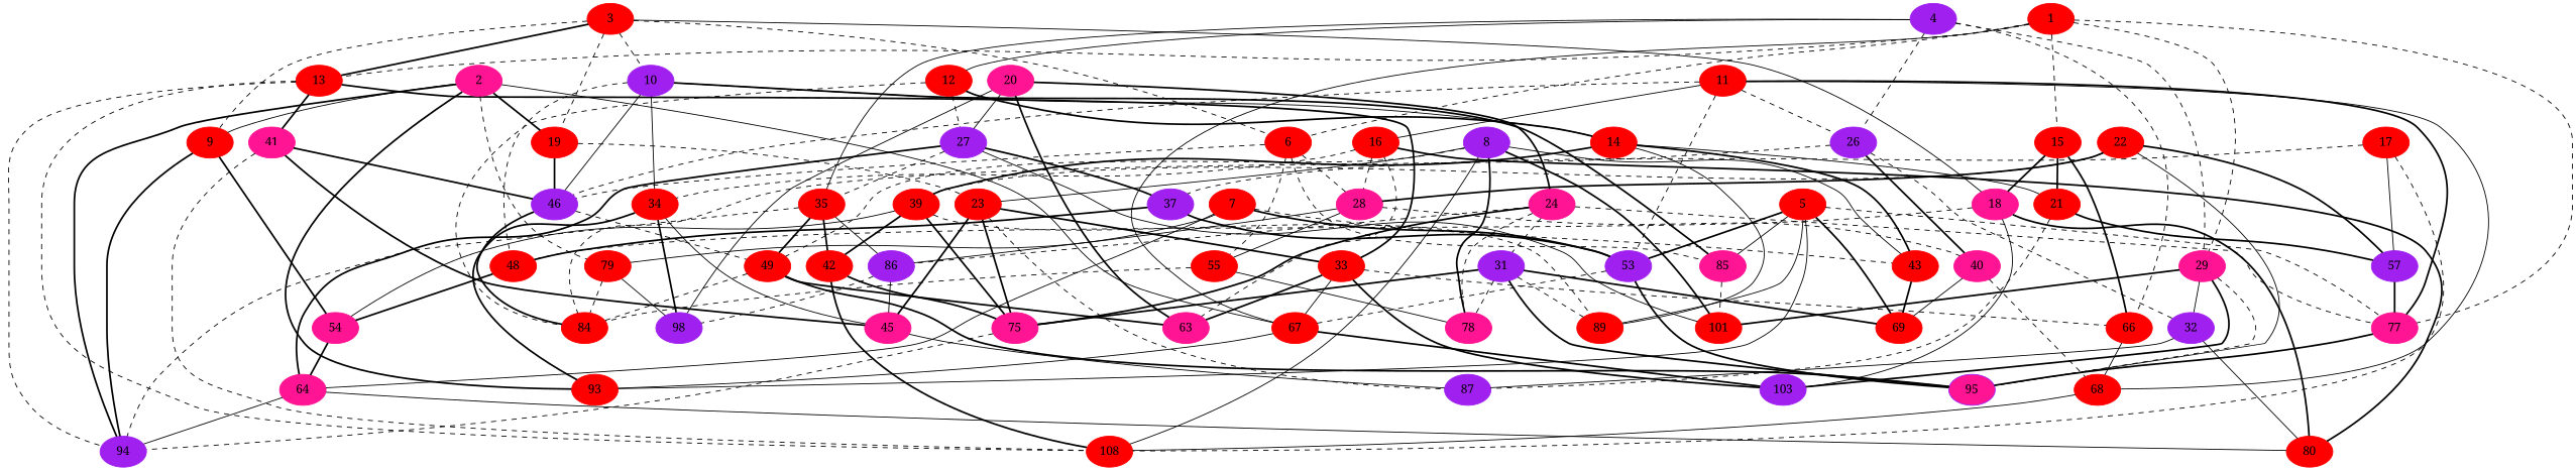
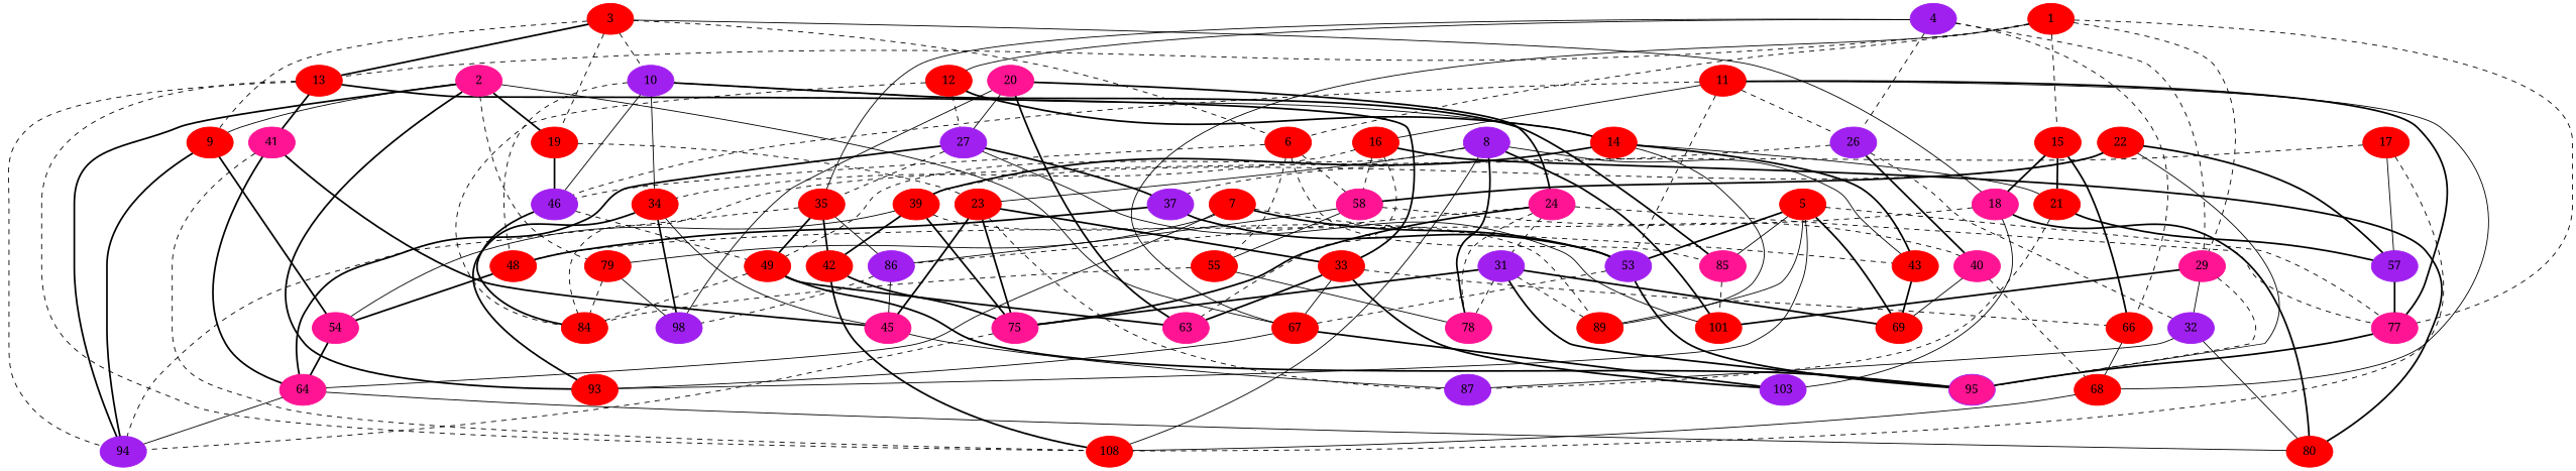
  graph {
    fontname="Noto Serif"
    node [color=red fontname="Noto Serif" style=filled]
    edge [fontname="Noto Serif" style=bold]
    1 [super="+60"]
    6 [super="+59"]
    13 [super="+51"]
    15
    29 [color=deeppink super="+74"]
    67 [super="+107"]
    77 [color=deeppink super="+88"]
    n8 [color=deeppink label=85]
-   28 [color=deeppink super="+92"]
+   28 [color=deeppink super="+92" label=58]
    46 [color=purple super="+47"]
    55
    94 [color=purple super="+97"]
    108 [super="+109"]
    33 [super="+38"]
    41 [color=deeppink]
    18 [color=deeppink super="+100"]
    66
    21
    101
    103 [color=purple]
    95 [color=purple fillcolor=deeppink super="+105"]
    32 [color=purple]
    93
    2 [color=deeppink super="+44"]
    9
    19
    79
    54 [color=deeppink]
    23 [super="+83"]
    84 [super="+96"]
    98 [color=purple]
    3 [super="+99"]
    10 [color=purple super="+85"]
    14 [super="+72"]
    34 [super="+106"]
    48
    80
    4 [color=purple super="+61"]
    12
    26 [color=purple super="+52"]
    35 [super="+62"]
    27 [color=purple super="+73"]
    40 [color=deeppink]
    49 [super="+76"]
    n45 [color=purple label=86 super="+102"]
    42
    68
    5 [super="+70"]
    53 [color=purple super="+91"]
    69
    89
    78 [color=deeppink]
    7
    43
    64 [color=deeppink super="+86"]
    8 [color=purple super="+65"]
    87 [color=purple]
    45 [color=deeppink super="+104"]
    75 [color=deeppink super="+81"]
    63 [color=deeppink]
    39 [super="+90"]
    11 [super="+30"]
    16 [super="+82"]
    37 [color=purple]
    57 [color=purple super="+58"]
    17
    24 [color=deeppink super="+71"]
    31 [color=purple super="+56"]
    20 [color=deeppink]
    22
    1 -- 6 [style=dashed]
    1 -- 13 [style=dashed]
    1 -- 15 [style=dashed]
    1 -- 29 [style=dashed]
    1 -- 67 [style=solid]
    1 -- 77 [style=dashed]
    6 -- n8 [style=dashed]
    6 -- 28 [style=dashed]
    6 -- 46 [style=dashed]
    6 -- 55 [style=dashed]
    13 -- 94 [style=dashed]
    13 -- 108 [style=dashed]
    13 -- 33
    13 -- 41
    15 -- 18
    15 -- 66
    15 -- 21
    29 -- 101
-   29 -- 103
    29 -- 95 [style=dashed]
    29 -- 32 [style=solid]
    67 -- 103
    67 -- 93 [style=solid]
    77 -- 95
    n8 -- 101 [style=dashed]
    28 -- 55 [style=solid]
    28 -- 40 [style=dashed]
    28 -- n45 [style=solid]
    46 -- 84
    46 -- 49 [style=dashed]
    55 -- 84 [style=dashed]
    55 -- 78 [style=solid]
    33 -- 67 [style=solid]
    33 -- 66 [style=dashed]
    33 -- 103
    33 -- 63
    41 -- 108 [style=dashed]
-   41 -- 46
+   41 -- 64
    41 -- 45
    18 -- 103 [style=solid]
    18 -- 48 [style=dashed]
    18 -- 80
    66 -- 68 [style=solid]
    21 -- 87 [style=dashed]
    21 -- 57
    32 -- 80 [style=solid]
    32 -- 87 [style=solid]
    2 -- 67 [style=solid]
    2 -- 94
    2 -- 93
    2 -- 9 [style=solid]
    2 -- 19
    2 -- 79 [style=dashed]
    9 -- 94
    9 -- 54
    19 -- 46
    19 -- 23 [style=dashed]
    79 -- 84 [style=dashed]
    79 -- 98 [style=solid]
    54 -- 64
    23 -- 33
    23 -- 87 [style=dashed]
    23 -- 45
    23 -- 75
    3 -- 6 [style=dashed]
    3 -- 13
    3 -- 18 [style=solid]
    3 -- 9 [style=dashed]
    3 -- 19 [style=dashed]
    3 -- 10 [style=dashed]
    10 -- n8
    10 -- 46 [style=solid]
    10 -- 14 [style=solid]
    10 -- 34 [style=solid]
    10 -- 48 [style=dashed]
    14 -- 21 [style=solid]
    14 -- 89 [style=solid]
    14 -- 43
    14 -- 39
    34 -- 93
    34 -- 98
    34 -- 45 [style=solid]
    48 -- 54
    4 -- 29 [style=dashed]
    4 -- 66 [style=dashed]
    4 -- 12 [style=solid]
    4 -- 26 [style=dashed weight=2]
    4 -- 35 [style=solid]
    12 -- 84 [style=dashed]
    12 -- 14
    12 -- 27 [style=dashed]
    26 -- 32 [style=dashed]
    26 -- 84 [style=dashed]
    26 -- 40
    35 -- 94 [style=dashed]
    35 -- 49
    35 -- n45 [style=solid]
    35 -- 42
    27 -- 101 [style=solid]
    27 -- 35 [style=dashed]
    27 -- 64
    27 -- 37
    40 -- 68 [style=dashed]
    40 -- 69 [style=solid]
    49 -- 95
    49 -- 84 [style=dashed]
    49 -- 63
    n45 -- 98 [style=dashed]
    n45 -- 45 [style=solid weight=2]
    42 -- 108
    42 -- 75
    68 -- 108 [style=solid]
    5 -- 77 [style=dashed]
    5 -- n8 [style=solid]
    5 -- 93 [style=solid]
    5 -- 53
    5 -- 69
    5 -- 89 [style=solid]
    53 -- 67 [style=dashed]
    53 -- 95
    7 -- 79 [style=solid]
    7 -- 53
    7 -- 43 [style=dashed]
    7 -- 64 [style=solid]
    43 -- 69
    64 -- 94 [style=solid]
    64 -- 80 [style=solid]
    8 -- 108 [style=solid]
    8 -- 101
    8 -- 23 [style=solid]
    8 -- 49 [style=dashed]
    8 -- 78
    8 -- 43 [style=solid]
    45 -- 87 [style=solid]
    75 -- 94 [style=dashed]
    39 -- 54 [style=solid]
    39 -- 42
    39 -- 89 [style=dashed]
    39 -- 75
    11 -- 77
    11 -- 46 [style=dashed]
    11 -- 26 [style=dashed]
    11 -- 68 [style=solid]
    11 -- 53 [style=dashed]
    11 -- 16 [style=solid]
    16 -- 28 [style=dashed]
    16 -- 34 [style=dashed weight=2]
    16 -- 80
    16 -- 63 [style=dashed]
    37 -- 48
    37 -- 53
    57 -- 77
    17 -- 108 [style=dashed]
    17 -- 37 [style=dashed]
    17 -- 57 [style=solid]
    24 -- 77 [style=dashed]
    24 -- n45 [style=dashed]
    24 -- 78 [style=dashed]
    24 -- 75
    24 -- 31 [style=dashed]
    31 -- 95
    31 -- 69
    31 -- 89 [style=dashed]
    31 -- 78 [style=dashed]
    31 -- 75
    20 -- 98 [style=solid]
    20 -- 27 [style=solid]
    20 -- 63
    20 -- 24
    22 -- 28
    22 -- 95 [style=solid]
    22 -- 39 [style=dashed]
    22 -- 57
  }
